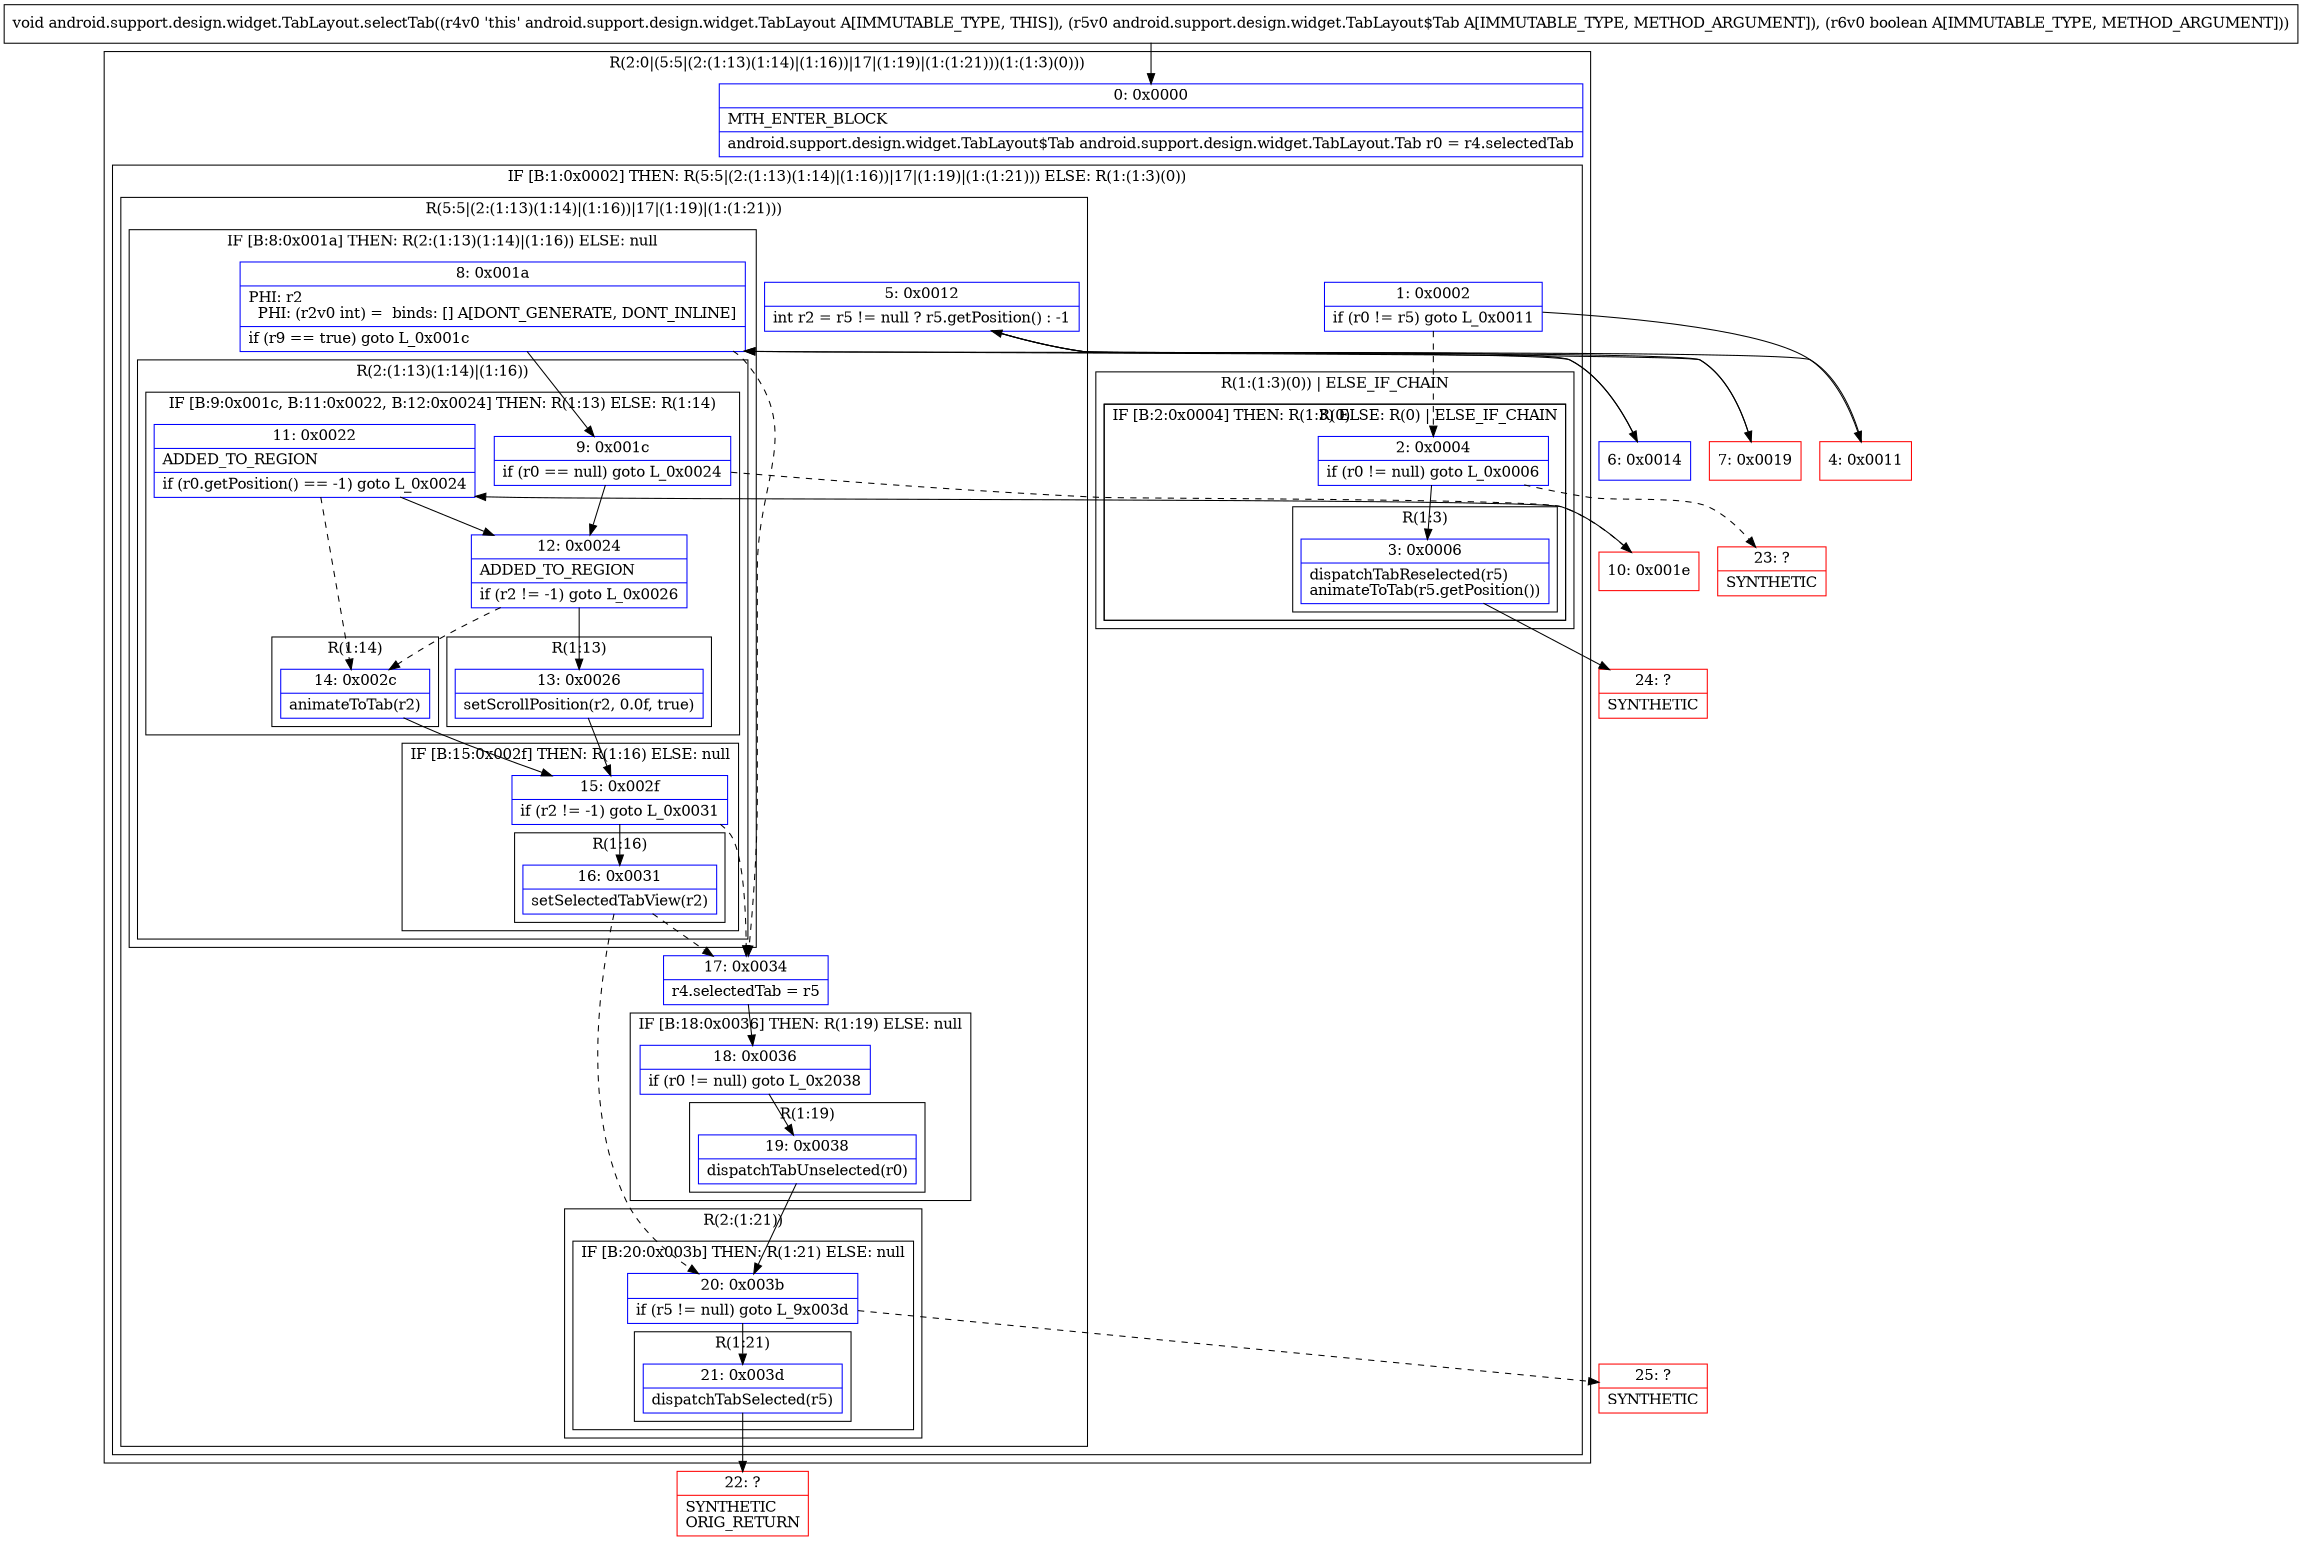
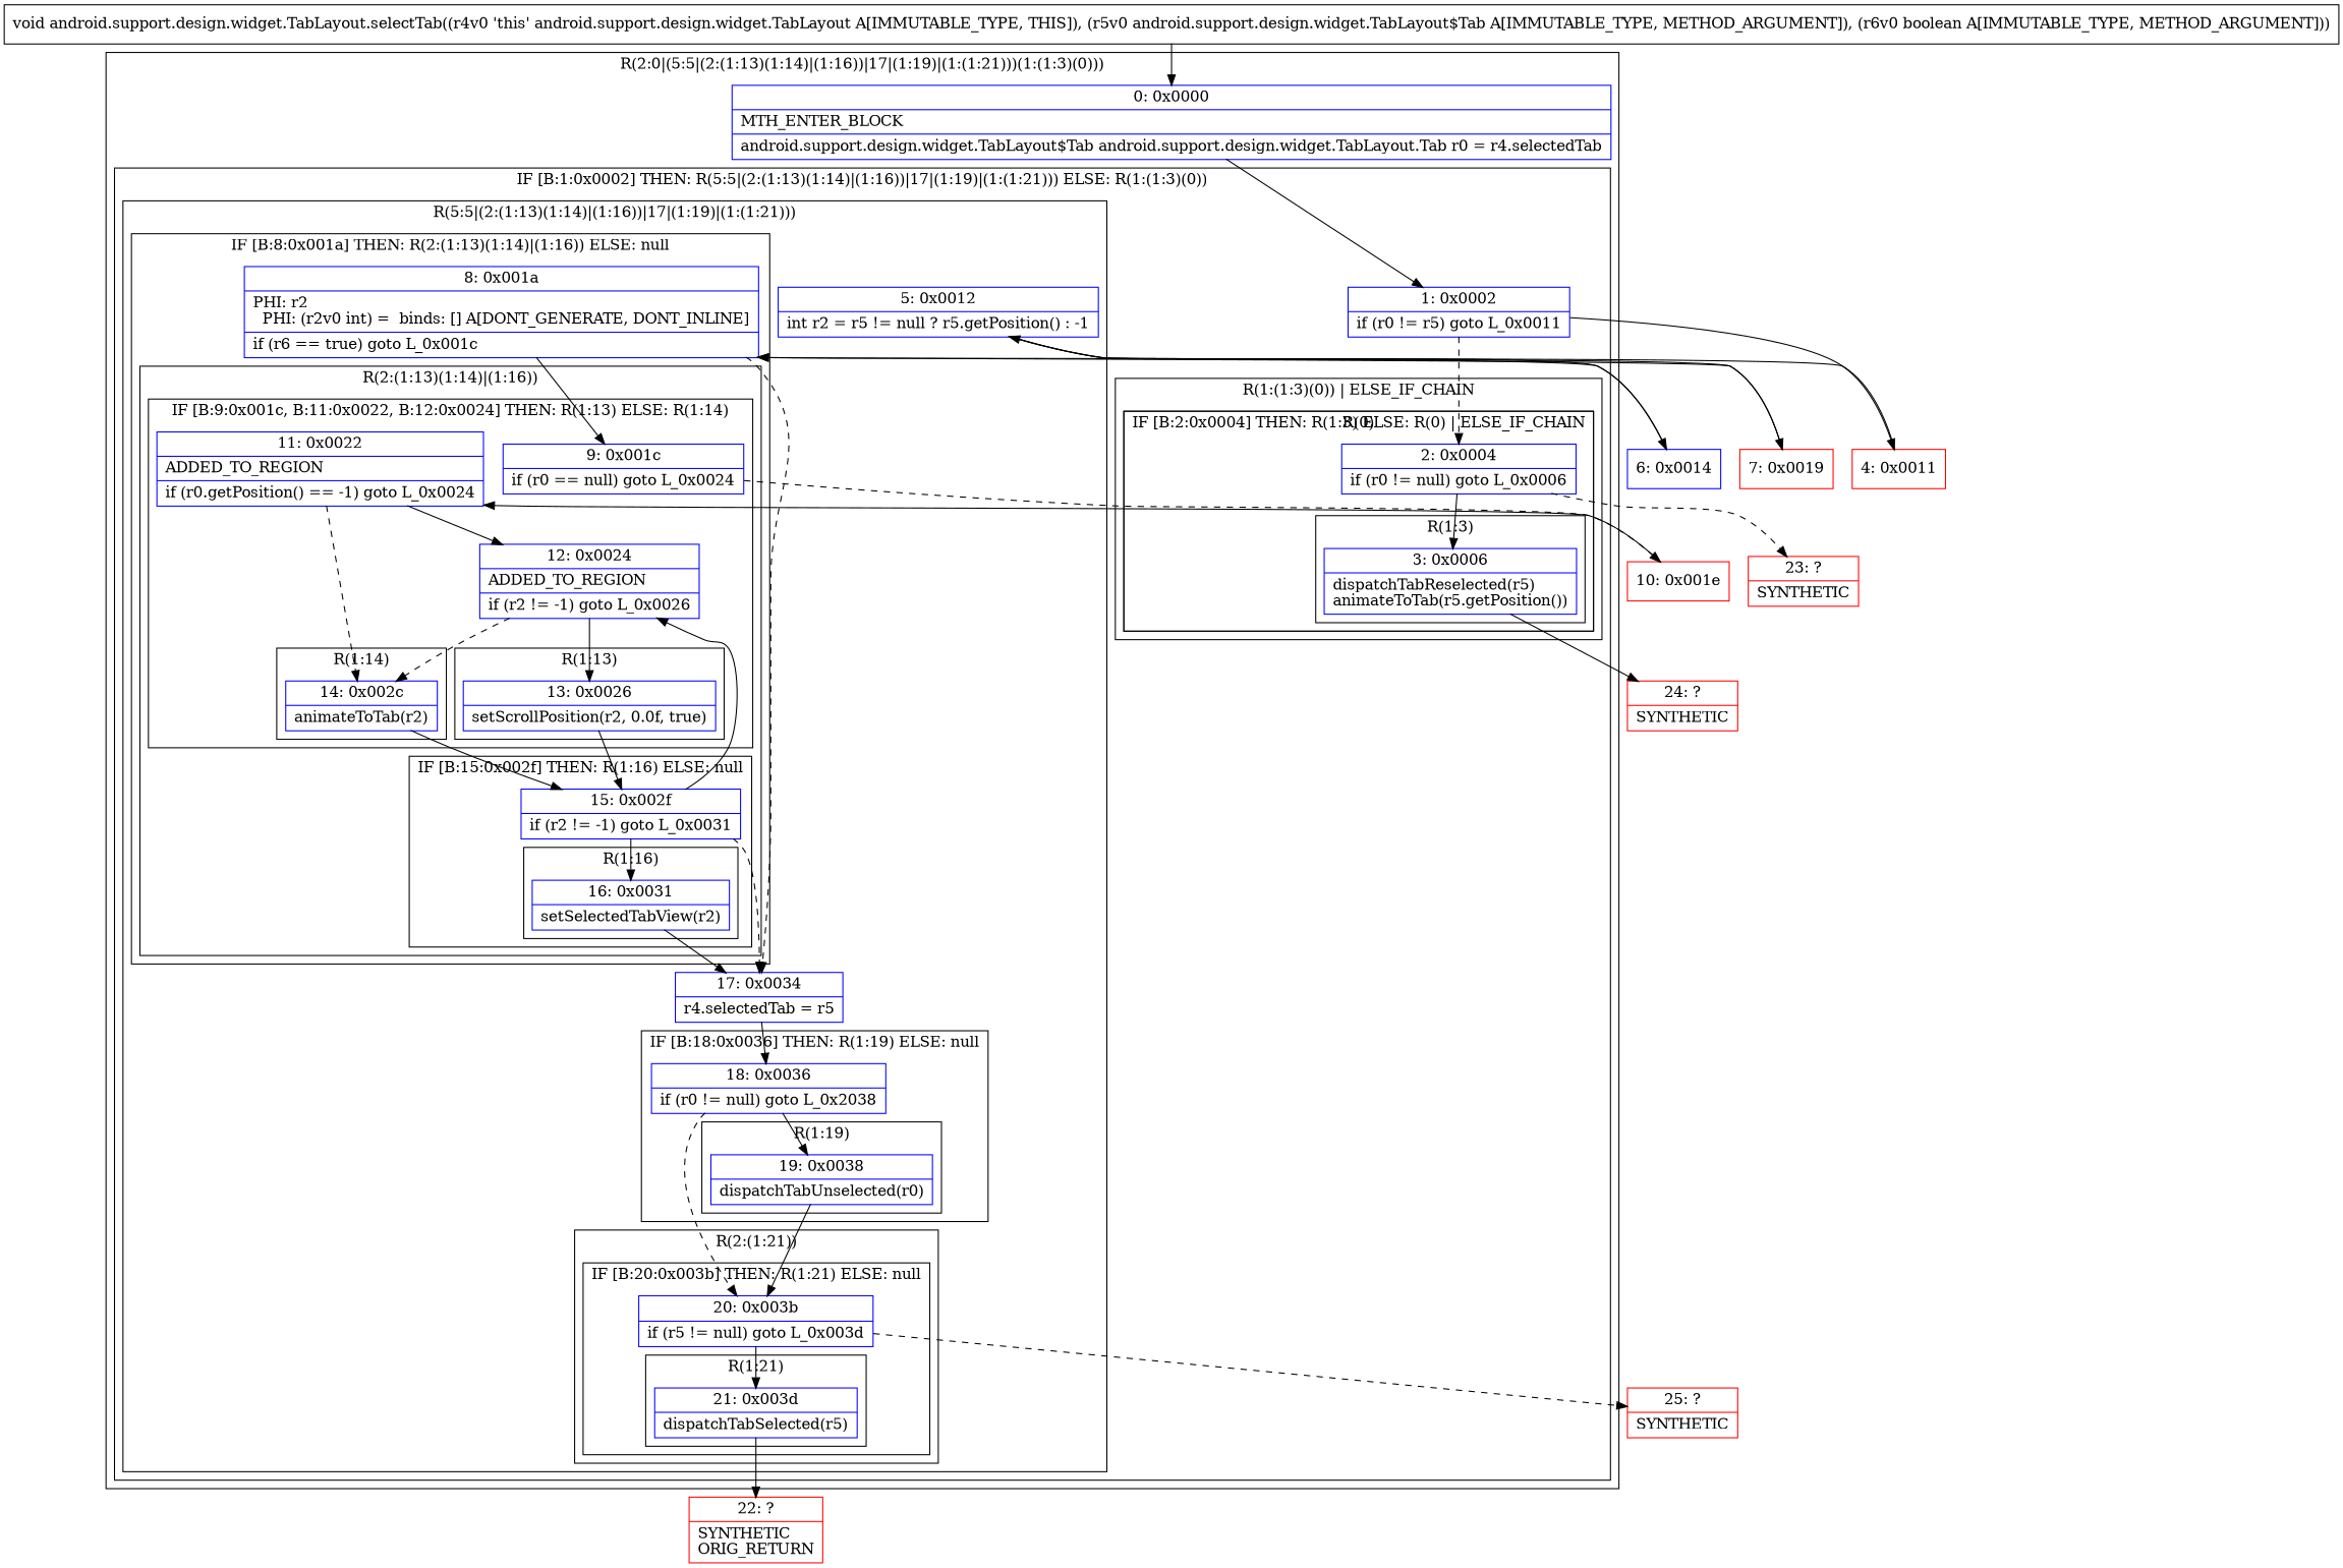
  digraph {
    node [color=blue shape=record]
    n1 [label="{13\:\ 0x0026|setScrollPosition(r2, 0.0f, true)\l}"]
    n2 [label="{14\:\ 0x002c|animateToTab(r2)\l}"]
    n3 [label="{9\:\ 0x001c|if (r0 == null) goto L_0x0024\l}"]
    n4 [label="{11\:\ 0x0022|ADDED_TO_REGION\l|if (r0.getPosition() == \-1) goto L_0x0024\l}"]
    n5 [label="{12\:\ 0x0024|ADDED_TO_REGION\l|if (r2 != \-1) goto L_0x0026\l}"]
    n6 [label="{16\:\ 0x0031|setSelectedTabView(r2)\l}"]
    n7 [label="{15\:\ 0x002f|if (r2 != \-1) goto L_0x0031\l}"]
-   n8 [label="{8\:\ 0x001a|PHI: r2 \l  PHI: (r2v0 int) =  binds: [] A[DONT_GENERATE, DONT_INLINE]\l|if (r9 == true) goto L_0x001c\l}"]
+   n8 [label="{8\:\ 0x001a|PHI: r2 \l  PHI: (r2v0 int) =  binds: [] A[DONT_GENERATE, DONT_INLINE]\l|if (r6 == true) goto L_0x001c\l}"]
    n9 [label="{19\:\ 0x0038|dispatchTabUnselected(r0)\l}"]
    n10 [label="{18\:\ 0x0036|if (r0 != null) goto L_0x2038\l}"]
    n11 [label="{21\:\ 0x003d|dispatchTabSelected(r5)\l}"]
-   n12 [label="{20\:\ 0x003b|if (r5 != null) goto L_9x003d\l}"]
+   n12 [label="{20\:\ 0x003b|if (r5 != null) goto L_0x003d\l}"]
    n13 [label="{5\:\ 0x0012|int r2 = r5 != null ? r5.getPosition() : \-1\l}"]
    n14 [label="{17\:\ 0x0034|r4.selectedTab = r5\l}"]
    n15 [label="{3\:\ 0x0006|dispatchTabReselected(r5)\lanimateToTab(r5.getPosition())\l}"]
    n16 [label="{2\:\ 0x0004|if (r0 != null) goto L_0x0006\l}"]
    n17 [label="{1\:\ 0x0002|if (r0 != r5) goto L_0x0011\l}"]
    n18 [label="{0\:\ 0x0000|MTH_ENTER_BLOCK\l|android.support.design.widget.TabLayout$Tab android.support.design.widget.TabLayout.Tab r0 = r4.selectedTab\l}"]
    n19 [color=red label="{10\:\ 0x001e}"]
    n20 [color=red label="{22\:\ ?|SYNTHETIC\lORIG_RETURN\l}"]
    n21 [color=red label="{25\:\ ?|SYNTHETIC\l}"]
    n22 [label="{6\:\ 0x0014}"]
    n23 [color=red label="{7\:\ 0x0019}"]
    n24 [color=red label="{24\:\ ?|SYNTHETIC\l}"]
    n25 [color=red label="{23\:\ ?|SYNTHETIC\l}"]
    n26 [color=red label="{4\:\ 0x0011}"]
    n27 [label="{void android.support.design.widget.TabLayout.selectTab((r4v0 'this' android.support.design.widget.TabLayout A[IMMUTABLE_TYPE, THIS]), (r5v0 android.support.design.widget.TabLayout$Tab A[IMMUTABLE_TYPE, METHOD_ARGUMENT]), (r6v0 boolean A[IMMUTABLE_TYPE, METHOD_ARGUMENT])) }" color=""]
    subgraph cluster_1 {
      label="R(2:0|(5:5|(2:(1:13)(1:14)|(1:16))|17|(1:19)|(1:(1:21)))(1:(1:3)(0)))"
      n18
      subgraph cluster_2 {
        label="IF [B:1:0x0002] THEN: R(5:5|(2:(1:13)(1:14)|(1:16))|17|(1:19)|(1:(1:21))) ELSE: R(1:(1:3)(0))"
        n17
        subgraph cluster_3 {
          label="R(5:5|(2:(1:13)(1:14)|(1:16))|17|(1:19)|(1:(1:21)))"
          n13
          n14
          subgraph cluster_4 {
            label="IF [B:8:0x001a] THEN: R(2:(1:13)(1:14)|(1:16)) ELSE: null"
            n8
            subgraph cluster_5 {
              label="R(2:(1:13)(1:14)|(1:16))"
              subgraph cluster_6 {
                label="IF [B:9:0x001c, B:11:0x0022, B:12:0x0024] THEN: R(1:13) ELSE: R(1:14)"
                n3
                n4
                n5
                subgraph cluster_7 {
                  label="R(1:13)"
                  n1
                }
                subgraph cluster_8 {
                  label="R(1:14)"
                  n2
                }
              }
              subgraph cluster_9 {
                label="IF [B:15:0x002f] THEN: R(1:16) ELSE: null"
                n7
                subgraph cluster_10 {
                  label="R(1:16)"
                  n6
                }
              }
            }
          }
          subgraph cluster_11 {
            label="IF [B:18:0x0036] THEN: R(1:19) ELSE: null"
            n10
            subgraph cluster_12 {
              label="R(1:19)"
              n9
            }
          }
          subgraph cluster_13 {
            label="R(2:(1:21))"
            subgraph cluster_14 {
              label="IF [B:20:0x003b] THEN: R(1:21) ELSE: null"
              n12
              subgraph cluster_15 {
                label="R(1:21)"
                n11
              }
            }
          }
        }
        subgraph cluster_16 {
          label="R(1:(1:3)(0)) | ELSE_IF_CHAIN\l"
          subgraph cluster_17 {
            label="IF [B:2:0x0004] THEN: R(1:3) ELSE: R(0) | ELSE_IF_CHAIN\l"
            n16
            subgraph cluster_18 {
              label="R(1:3)"
              n15
            }
            subgraph cluster_19 {
              label="R(0)"
            }
          }
        }
      }
    }
    n1 -> n7
    n2 -> n7
-   n3 -> n5
+   n7 -> n5
    n3 -> n19 [style=dashed]
    n4 -> n2 [style=dashed]
    n4 -> n5
    n5 -> n1
    n5 -> n2 [style=dashed]
-   n6 -> n14 [style=dashed]
+   n6 -> n14
    n7 -> n6
    n7 -> n14 [style=dashed]
    n8 -> n3
    n8 -> n14 [style=dashed]
    n9 -> n12
    n10 -> n9
-   n6 -> n12 [style=dashed]
+   n10 -> n12 [style=dashed]
    n11 -> n20
    n12 -> n11
    n12 -> n21 [style=dashed]
    n13 -> n22
    n13 -> n23
    n14 -> n10
    n15 -> n24
    n16 -> n15
    n16 -> n25 [style=dashed]
    n17 -> n16 [style=dashed]
    n17 -> n26
+   n18 -> n17
    n19 -> n4
    n22 -> n8
    n23 -> n8
    n26 -> n13
    n27 -> n18
  }
